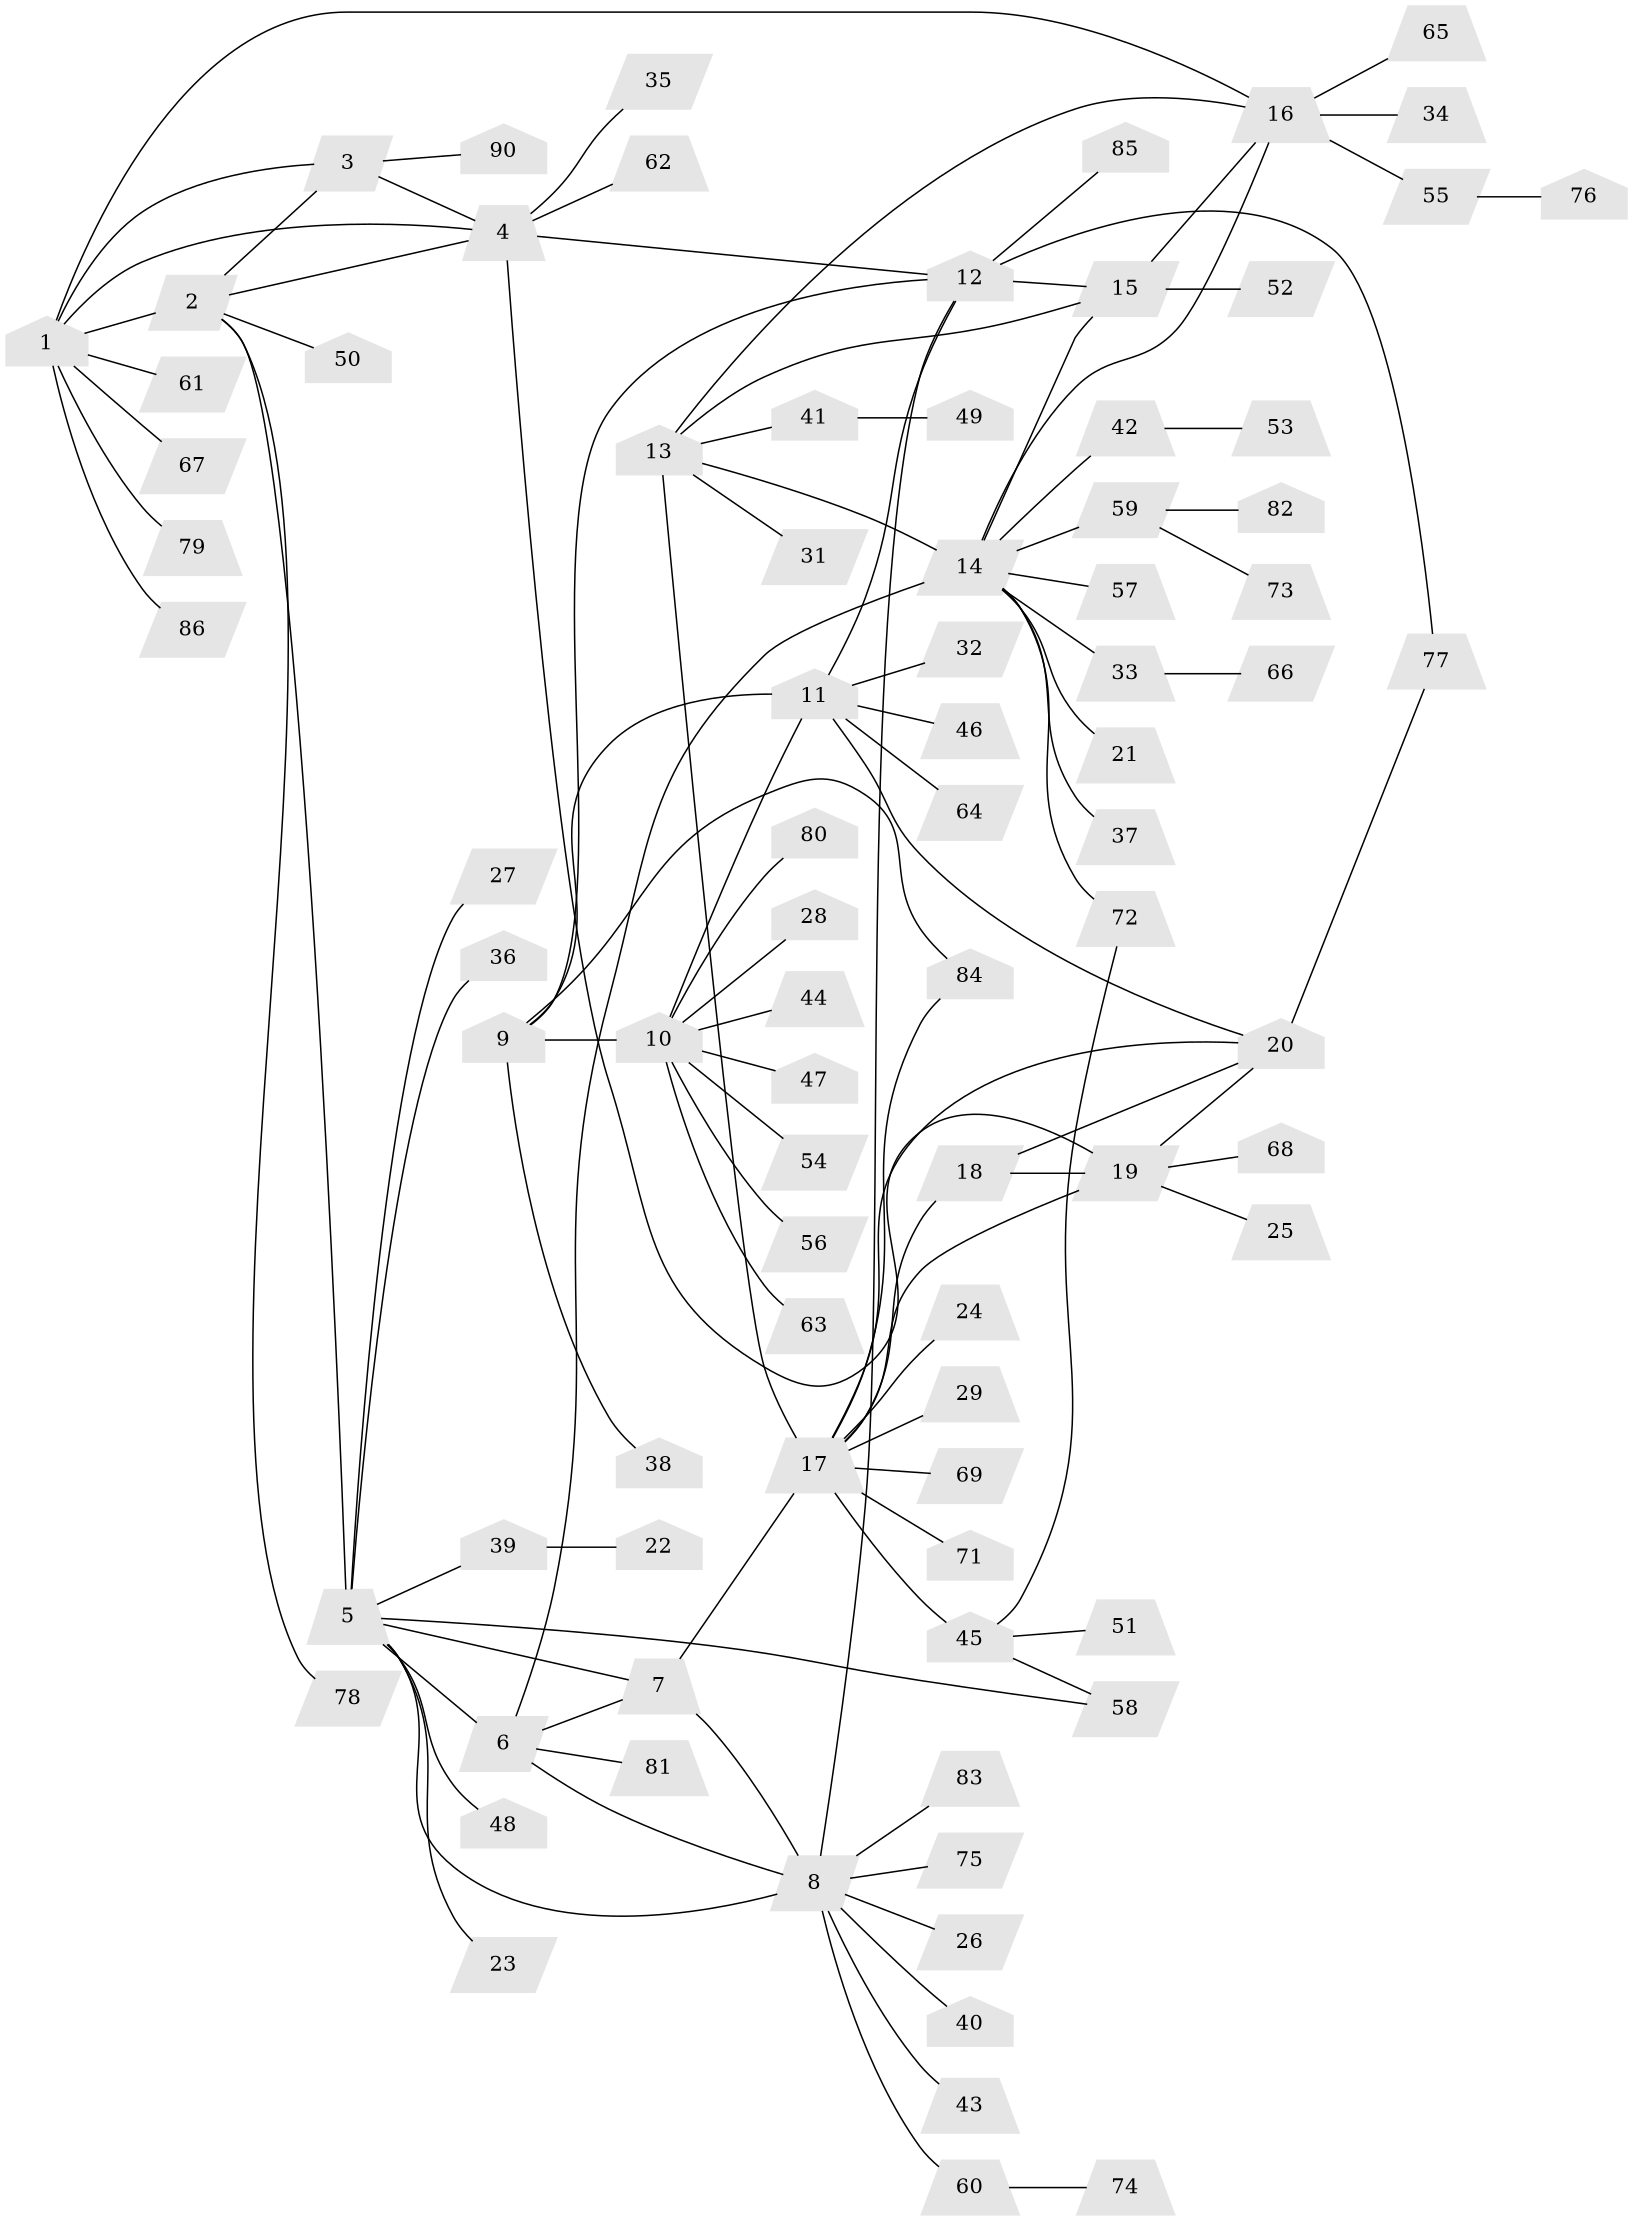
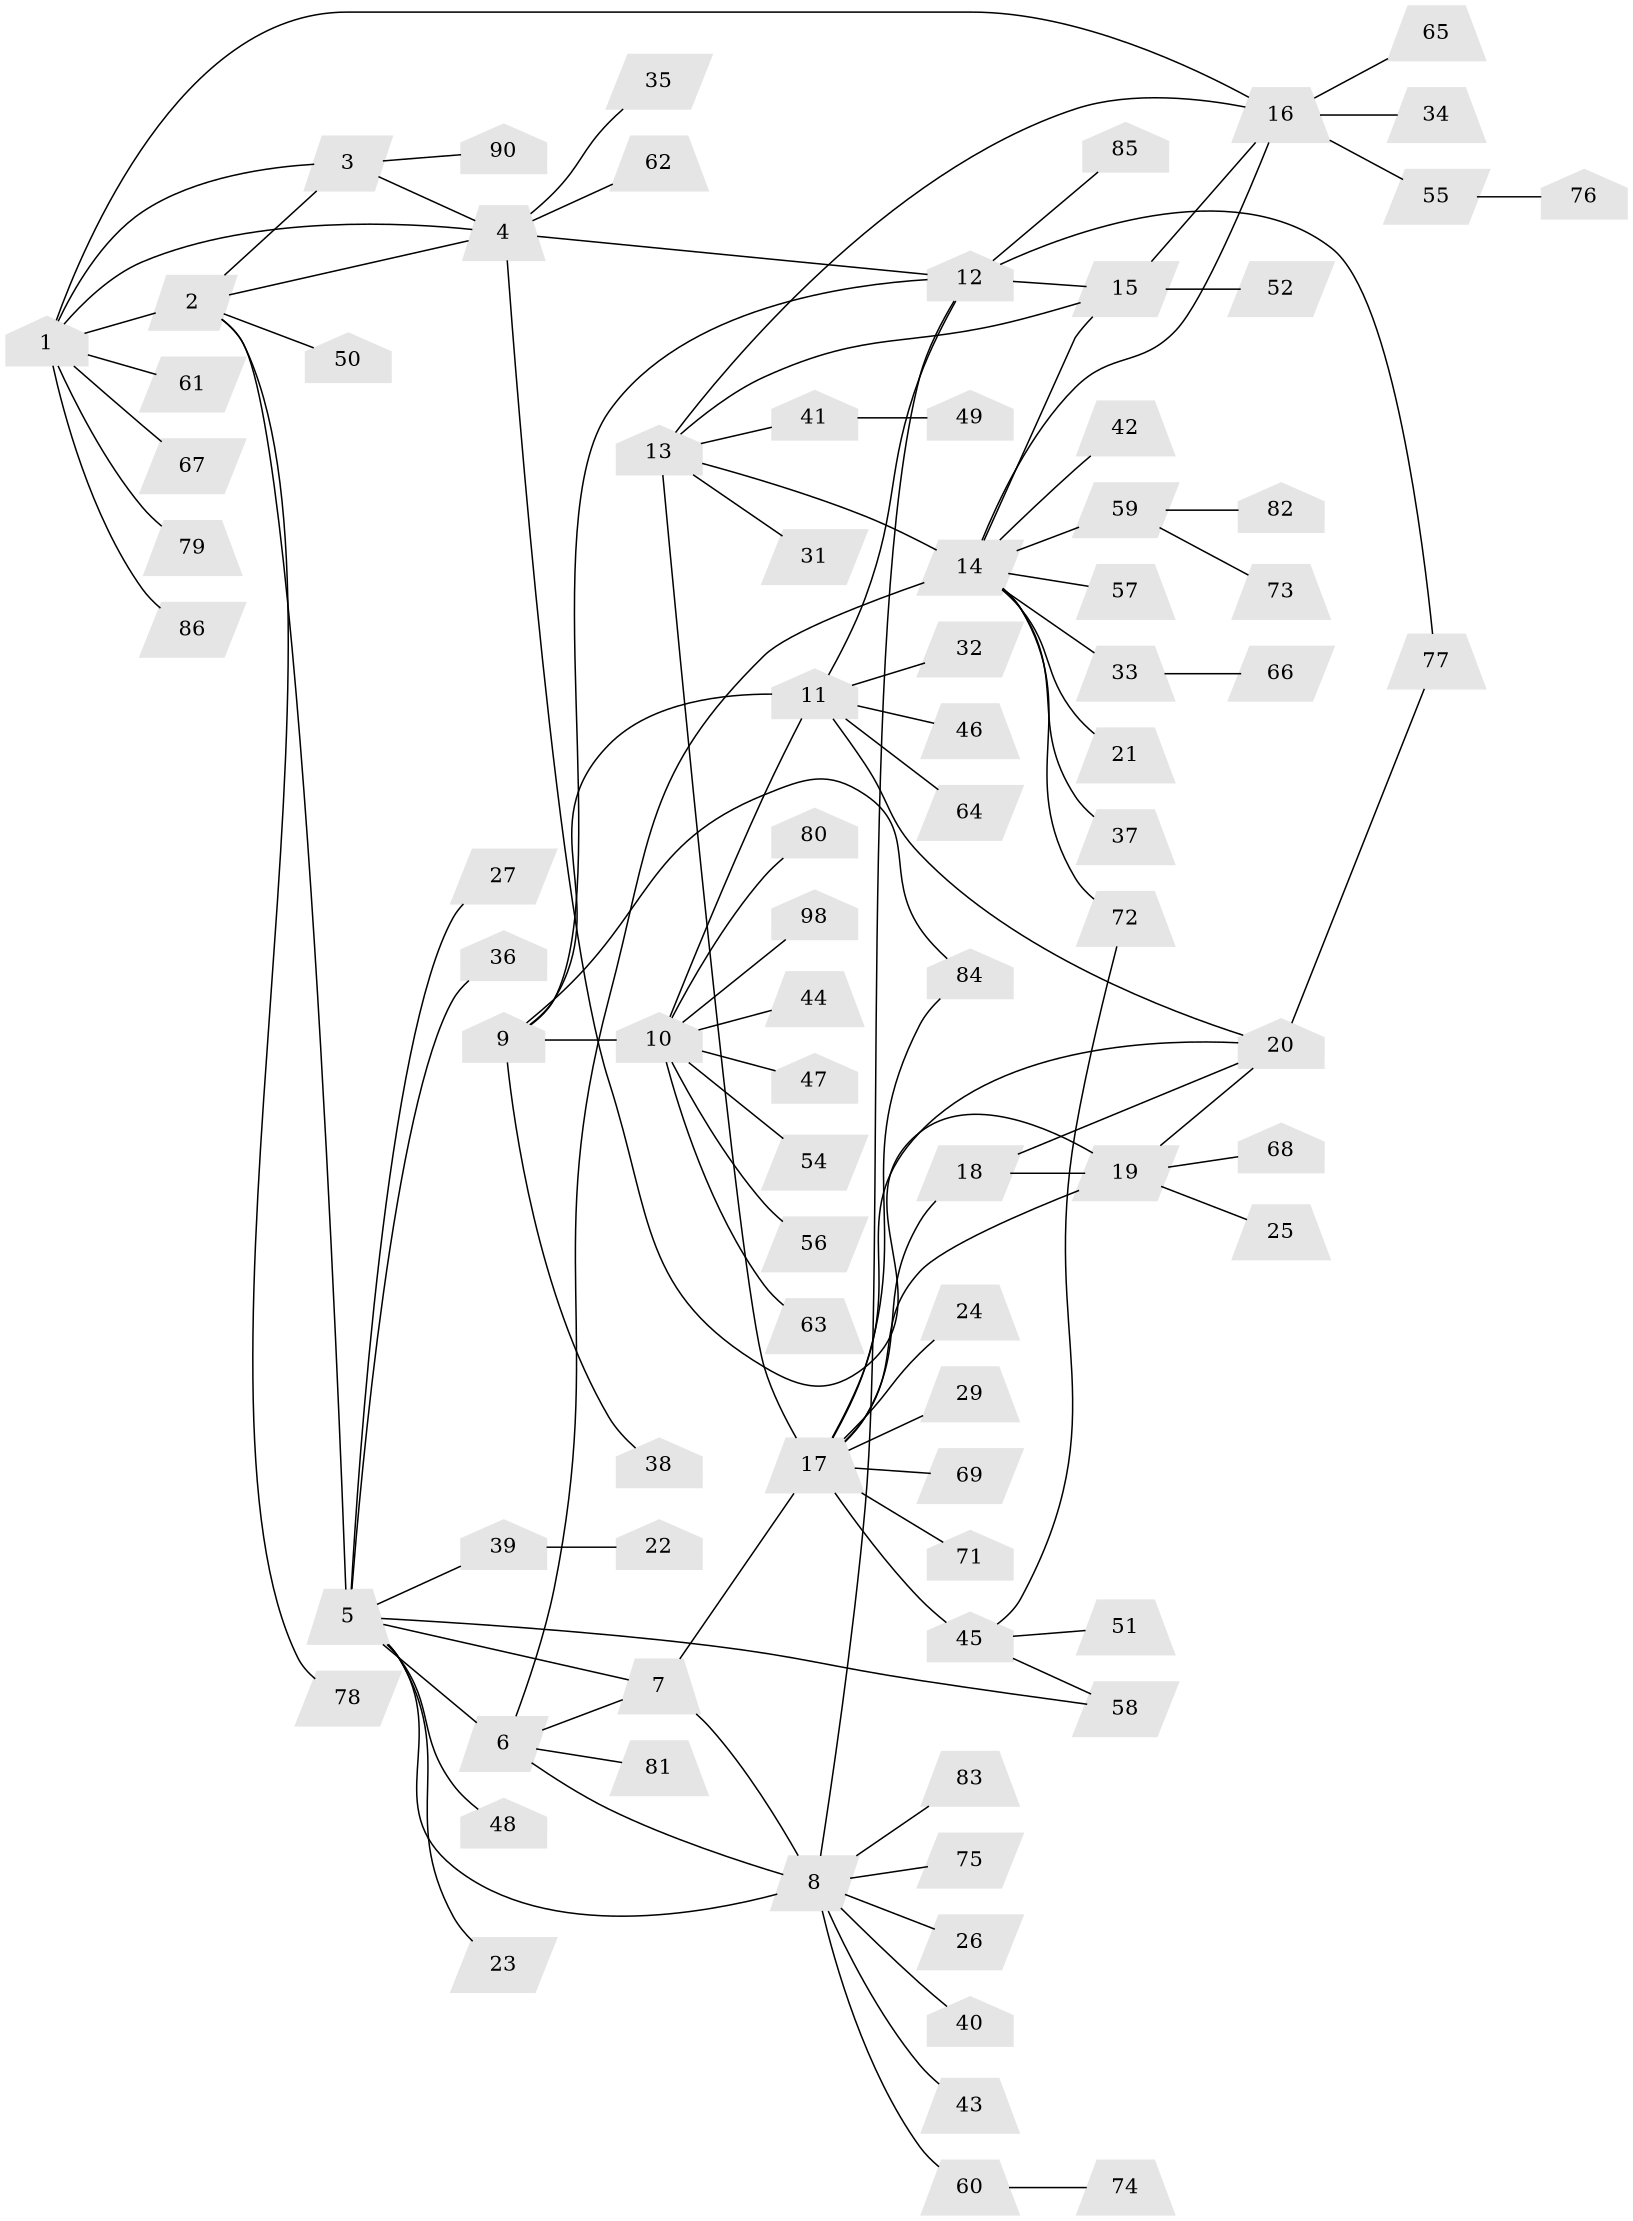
  graph {
    rankdir=LR
    node [color=gray90 shape=trapezium style=filled]
    1 [shape=house]
    2 [shape=parallelogram]
    3 [shape=parallelogram]
    4
    16
    61 [shape=parallelogram]
    67 [shape=parallelogram]
    79
    86 [shape=parallelogram]
    5
    50 [shape=house]
    78 [shape=parallelogram]
    n13 [label=90 shape=house]
    12 [shape=house]
    19 [shape=parallelogram]
    35 [shape=parallelogram]
    62
    34
    55 [shape=parallelogram]
    65
    6 [shape=parallelogram]
    7
    8 [shape=parallelogram]
    23 [shape=parallelogram]
    27 [shape=parallelogram]
    36 [shape=house]
    39 [shape=house]
    48 [shape=house]
    58 [shape=parallelogram]
    15 [shape=parallelogram]
    77
    85 [shape=house]
    20 [shape=house]
    25
    68 [shape=house]
    14 [shape=parallelogram]
    81
    17
    26 [shape=parallelogram]
    40 [shape=house]
    43
    60
    75 [shape=parallelogram]
    83
    22 [shape=house]
    21
    33
    37
    42
    57
    59 [shape=parallelogram]
    72
    84 [shape=house]
    18 [shape=parallelogram]
    24
    29
    45 [shape=house]
    69 [shape=parallelogram]
    71 [shape=house]
    74
    9 [shape=house]
    10 [shape=house]
    11 [shape=house]
    38 [shape=house]
-   28 [shape=house]
+   28 [shape=house label=98]
    44
    47 [shape=house]
    54 [shape=parallelogram]
    56 [shape=parallelogram]
    63
    80 [shape=house]
    32 [shape=parallelogram]
    46
    64 [shape=parallelogram]
    52 [shape=parallelogram]
    13 [shape=house]
    31 [shape=parallelogram]
    41 [shape=house]
    49 [shape=house]
    66 [shape=parallelogram]
-   53
    73
    82 [shape=house]
    76 [shape=house]
    51
    1 -- 2
    1 -- 3
    1 -- 4
    1 -- 16
    1 -- 61
    1 -- 67
    1 -- 79
    1 -- 86
    2 -- 3
    2 -- 4
    2 -- 5
    2 -- 50
    2 -- 78
    3 -- 4
    3 -- n13
    4 -- 12
    4 -- 19
    4 -- 35
    4 -- 62
    16 -- 34
    16 -- 55
    16 -- 65
    5 -- 6
    5 -- 7
    5 -- 8
    5 -- 23
    5 -- 27
    5 -- 36
    5 -- 39
    5 -- 48
    5 -- 58
    12 -- 15
    12 -- 77
    12 -- 85
    19 -- 20
    19 -- 25
    19 -- 68
    55 -- 76
    6 -- 7
    6 -- 8
    6 -- 14
    6 -- 81
    7 -- 8
    7 -- 17
    8 -- 12
    8 -- 26
    8 -- 40
    8 -- 43
    8 -- 60
    8 -- 75
    8 -- 83
    39 -- 22
    15 -- 16
    15 -- 52
    20 -- 77
    14 -- 16
    14 -- 15
    14 -- 21
    14 -- 33
    14 -- 37
    14 -- 42
    14 -- 57
    14 -- 59
    14 -- 72
    17 -- 19
    17 -- 20
    17 -- 84
    17 -- 18
    17 -- 24
    17 -- 29
    17 -- 45
    17 -- 69
    17 -- 71
    60 -- 74
    33 -- 66
-   42 -- 53
    59 -- 73
    59 -- 82
    18 -- 19
    18 -- 20
    45 -- 58
    45 -- 72
    45 -- 51
    9 -- 12
    9 -- 84
    9 -- 10
    9 -- 11
    9 -- 38
    10 -- 11
    10 -- 28
    10 -- 44
    10 -- 47
    10 -- 54
    10 -- 56
    10 -- 63
    10 -- 80
    11 -- 12
    11 -- 20
    11 -- 32
    11 -- 46
    11 -- 64
    13 -- 16
    13 -- 15
    13 -- 14
    13 -- 17
    13 -- 31
    13 -- 41
    41 -- 49
  }
